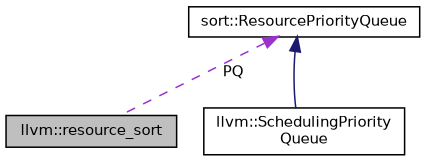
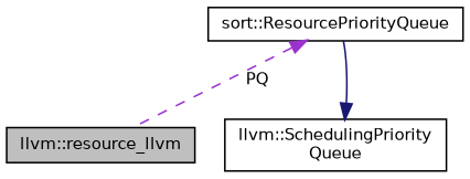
  digraph {
    node [color=black fontname=Helvetica fontsize=10 shape=record]
    edge [dir=back fontname=Helvetica fontsize=10 labelfontname=Helvetica labelfontsize=10]
-   n1 [fillcolor=grey75 fontcolor=black height=0.2 label="llvm::resource_sort" style=filled width=0.4]
+   n1 [fillcolor=grey75 fontcolor=black height=0.2 label="llvm::resource_llvm" style=filled width=0.4]
    n2 [height=0.2 label="sort::ResourcePriorityQueue" width=0.4]
    n3 [height=0.2 label="llvm::SchedulingPriority\lQueue" width=0.4]
    n2 -> n1 [color=darkorchid3 label=" PQ" style=dashed]
-   n2 -> n3 [color=midnightblue style=solid]
+   n3 -> n2 [color=midnightblue style=solid]
  }
